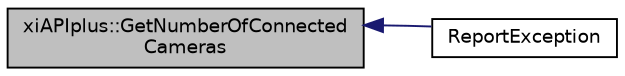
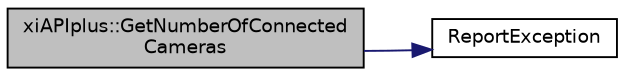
  digraph {
    rankdir=LR
    node [color=black fontname=Helvetica fontsize=10 shape=record style=filled]
    n1 [fillcolor=grey75 fontcolor=black height=0.2 label="xiAPIplus::GetNumberOfConnected\lCameras" width=0.4]
    n2 [fillcolor=white height=0.2 label=ReportException width=0.4]
-   n2 -> n1 [color=midnightblue fontname=Helvetica fontsize=10 labelfontname=Helvetica labelfontsize=10 style=solid]
+   n1 -> n2 [color=midnightblue fontname=Helvetica fontsize=10 labelfontname=Helvetica labelfontsize=10 style=solid]
  }
